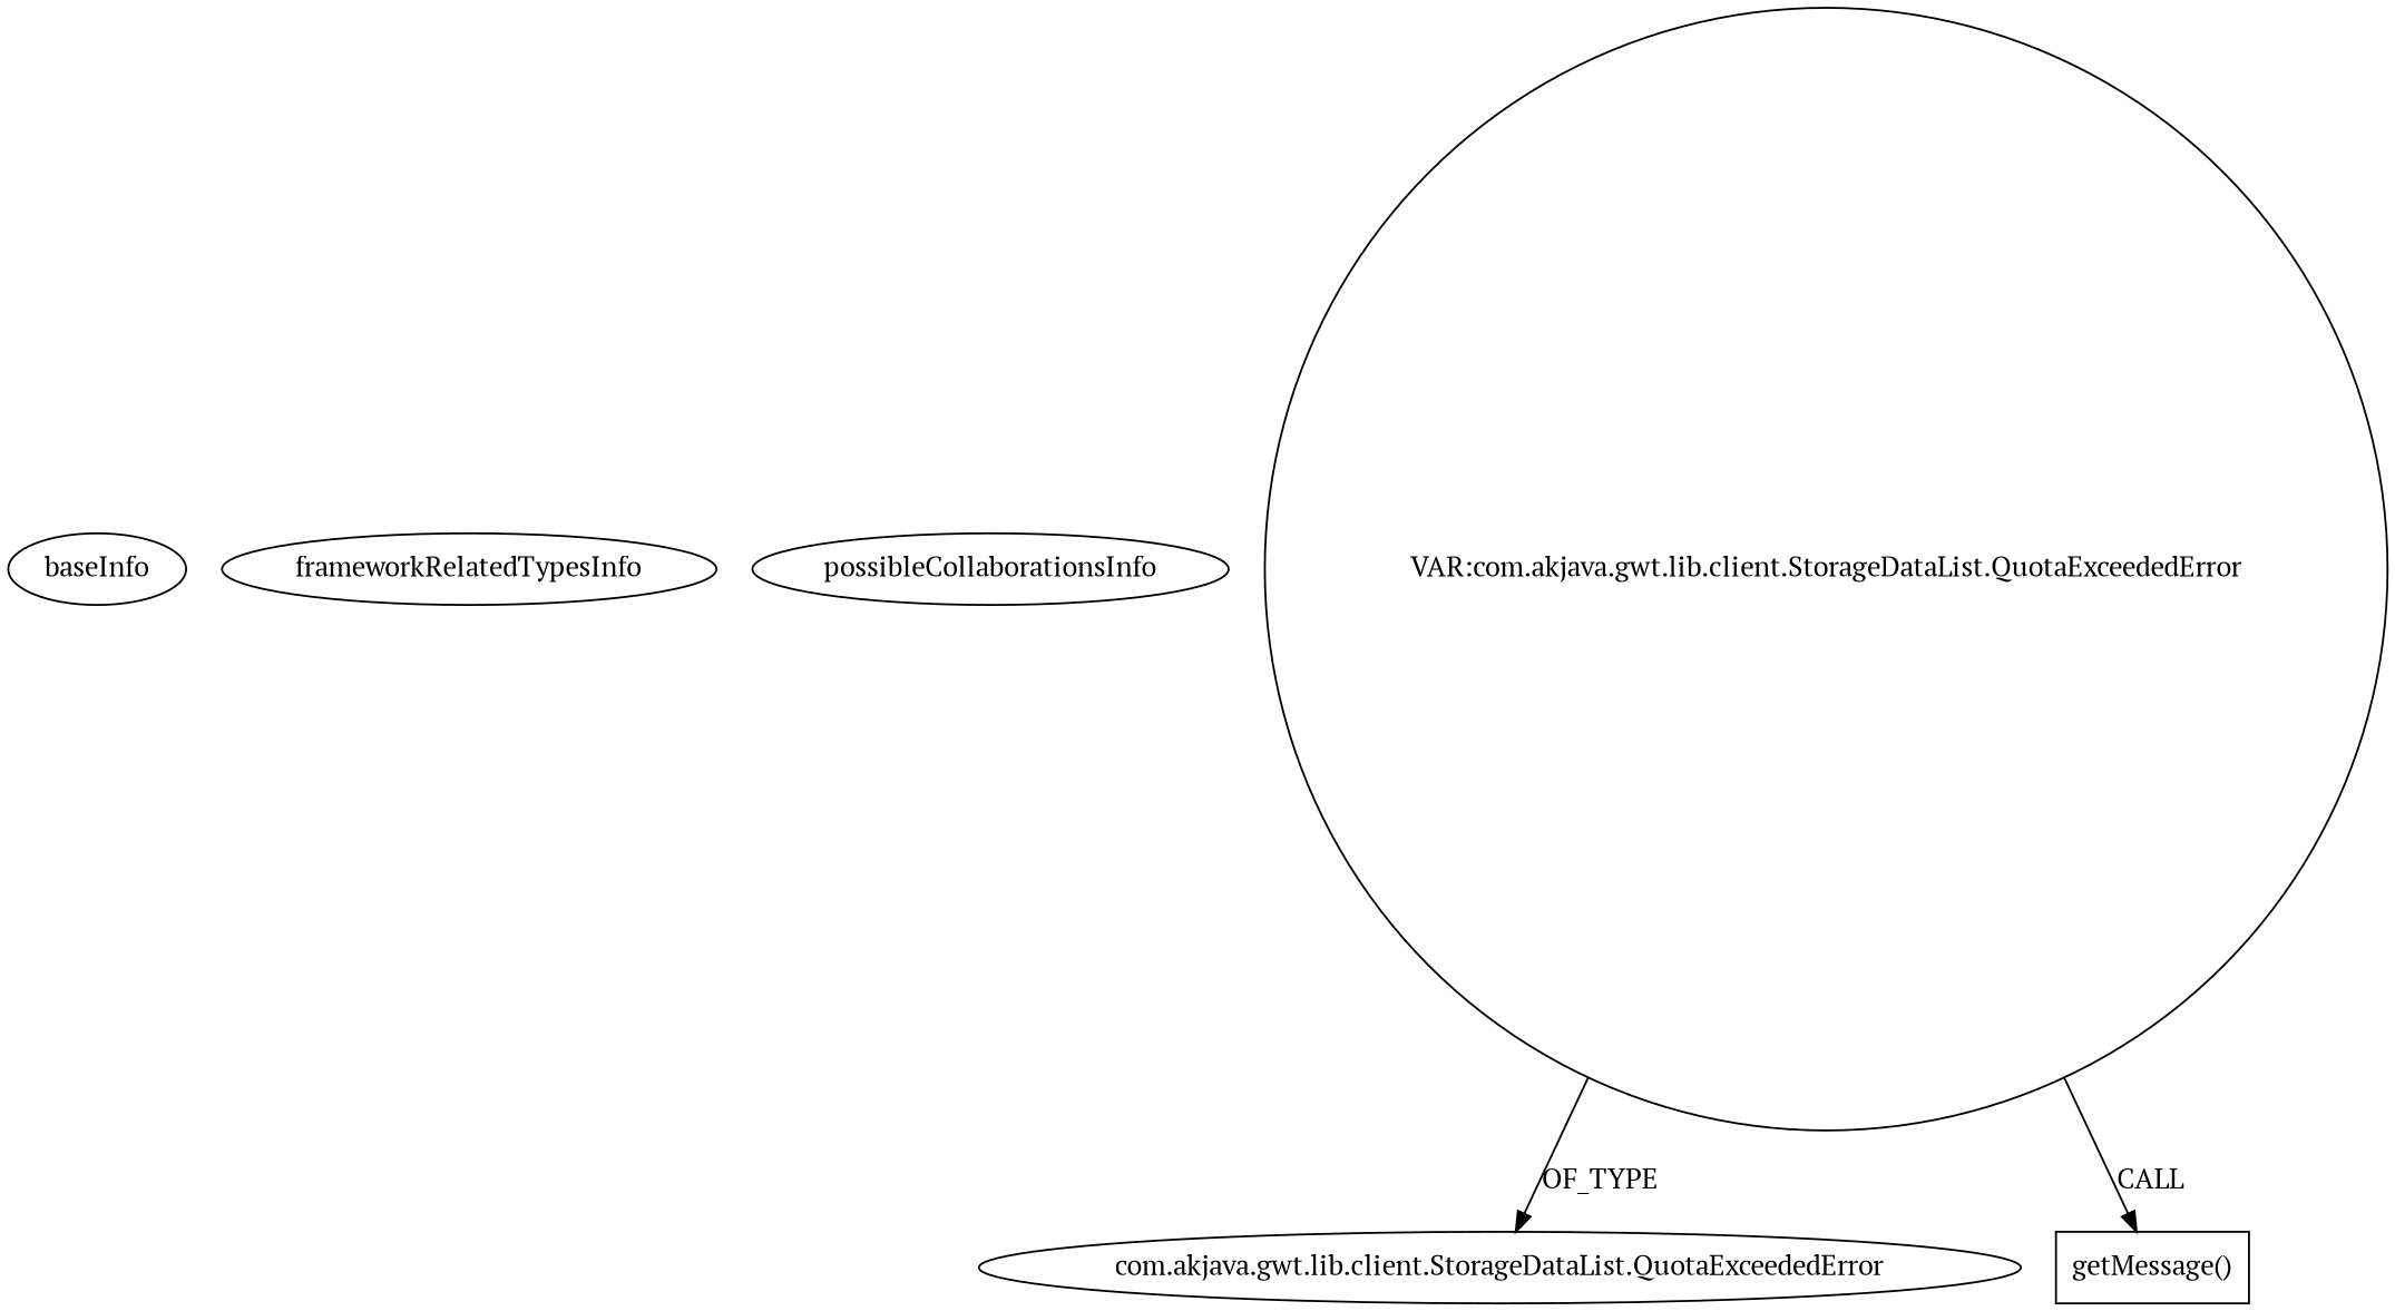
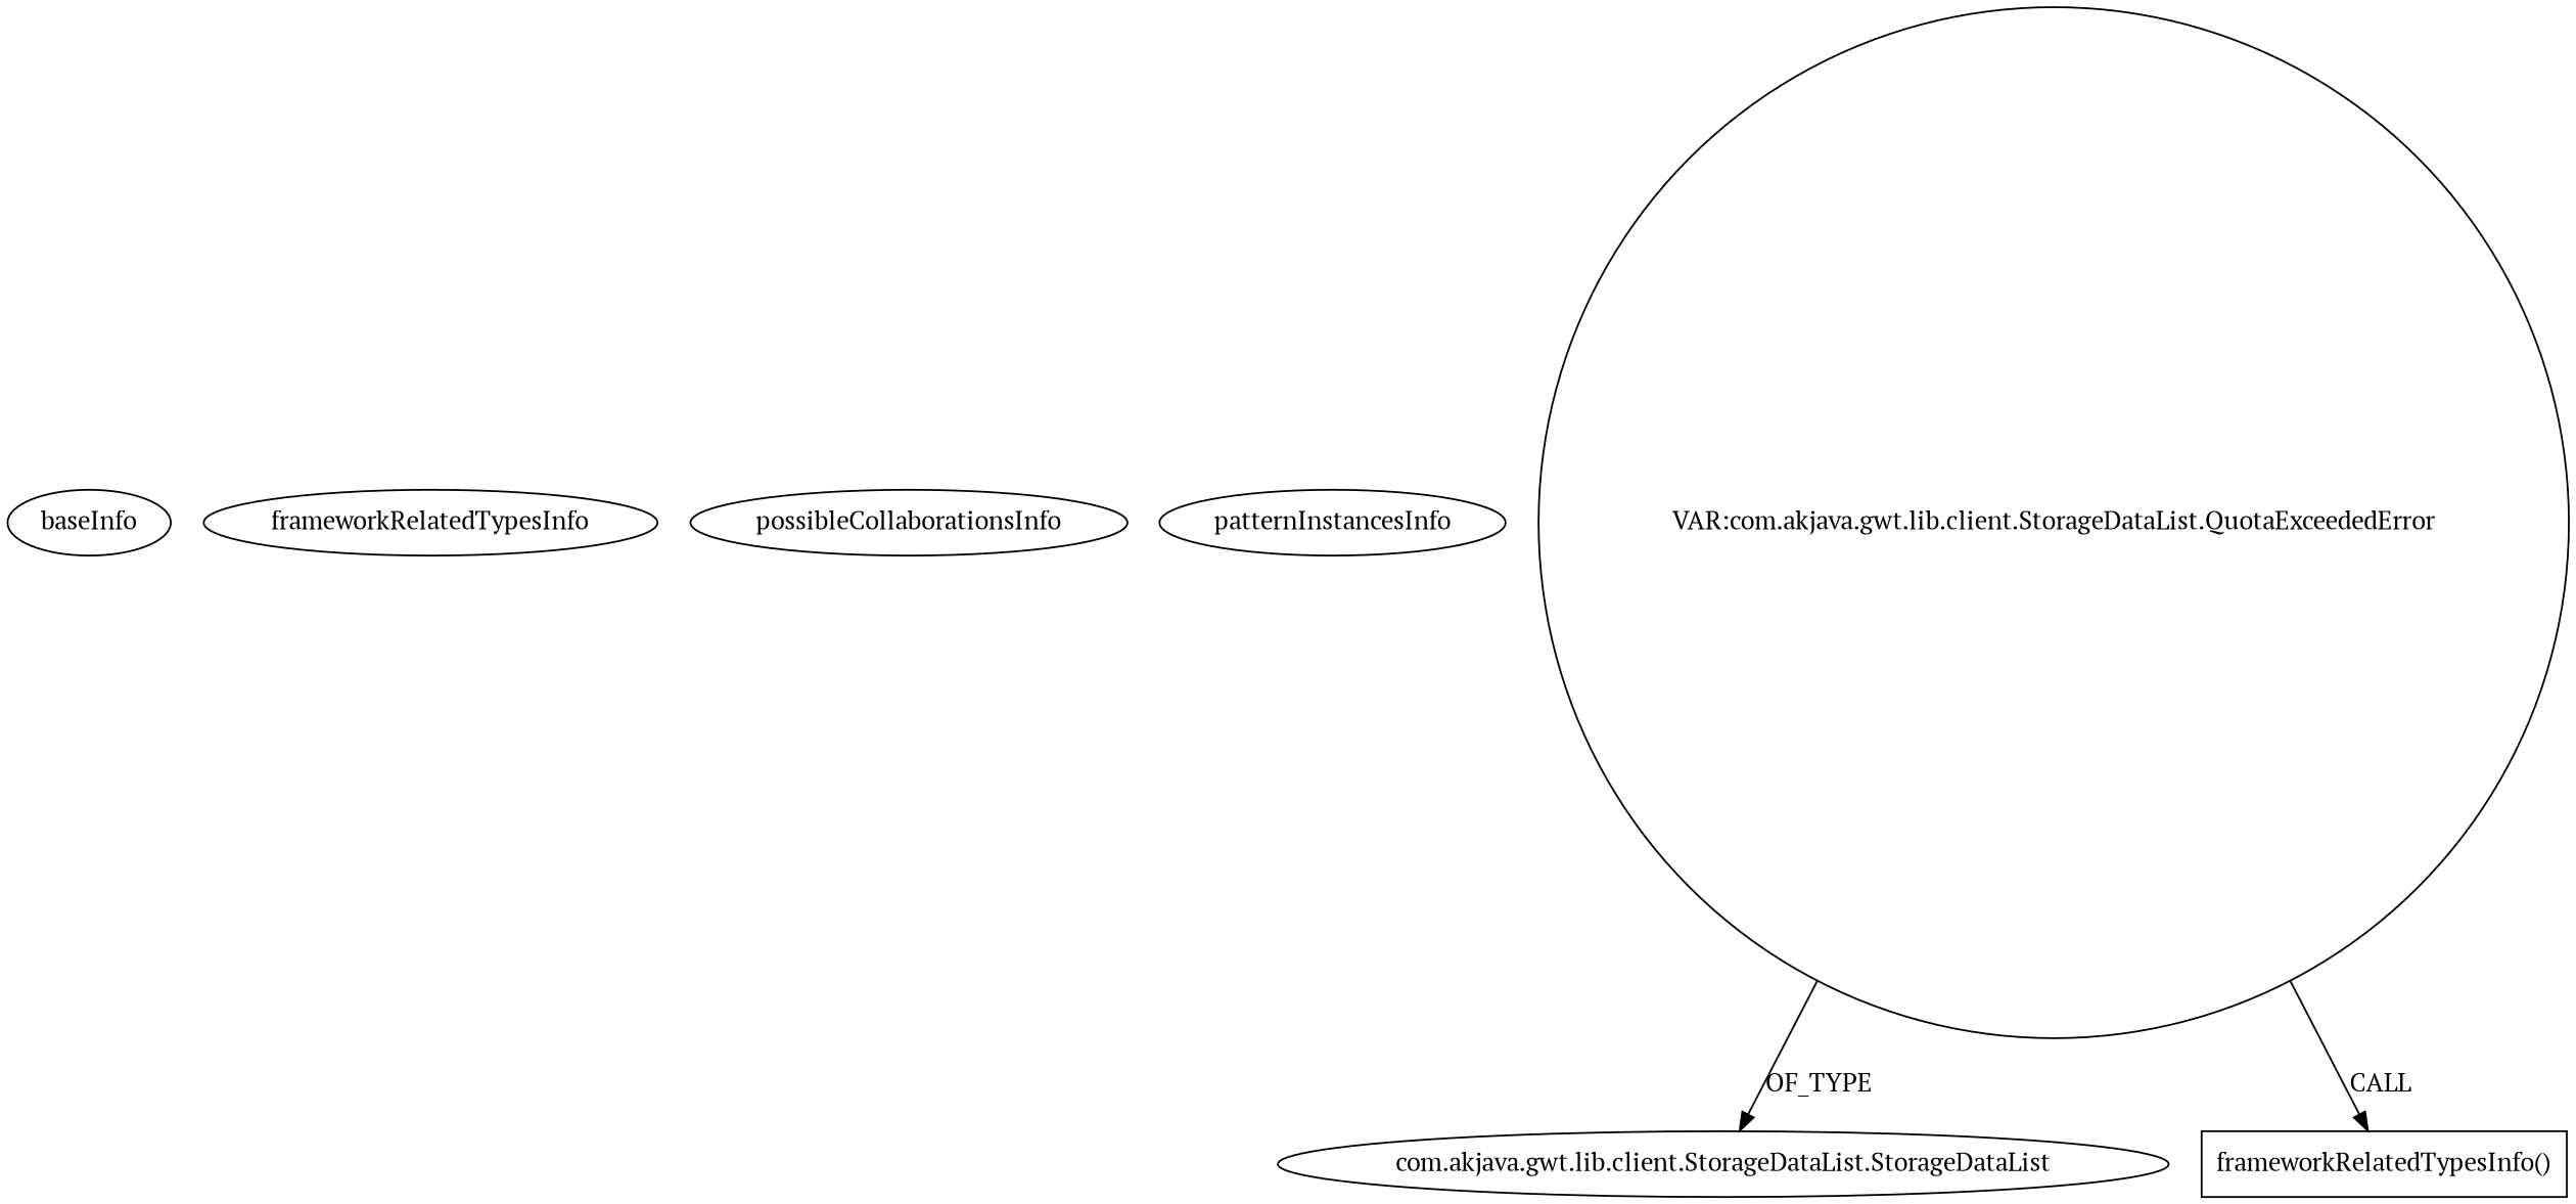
  digraph {
    fontname="PT Serif"
    node [fontname="PT Serif"]
    edge [fontname="PT Serif"]
    baseInfo [category=pattern graphId=2125 isAnonymous=false possibleRelation=false]
    frameworkRelatedTypesInfo
    possibleCollaborationsInfo
-   n5 [isFrameworkType=false label="com.akjava.gwt.lib.client.StorageDataList.QuotaExceededError" vertexType=FRAMEWORK_CLASS_TYPE]
+   patternInstancesInfo [0="akjava-GWT-Hangouts~/akjava-GWT-Hangouts/GWT-Hangouts-master/apps/easyoverlay/src/com/akjava/gwt/hangout/easyoverlay/client/EasyOverlay.java~EasyOverlay~492" 1="akjava-GWT-Hangouts~/akjava-GWT-Hangouts/GWT-Hangouts-master/apps/easyoverlay/src/com/akjava/gwt/hangout/easyoverlay/client/EasyOverlay.java~void onApiReady()~508"]
+   n5 [isFrameworkType=false label="com.akjava.gwt.lib.client.StorageDataList.StorageDataList" vertexType=FRAMEWORK_CLASS_TYPE]
    n6 [isFrameworkType=false label="VAR:com.akjava.gwt.lib.client.StorageDataList.QuotaExceededError" shape=circle vertexType=VARIABLE_EXPRESION]
-   n7 [isFrameworkType=false label="getMessage()" shape=box vertexType=INSIDE_CALL]
+   n7 [isFrameworkType=false label="frameworkRelatedTypesInfo()" shape=box vertexType=INSIDE_CALL]
    n6 -> n5 [label=OF_TYPE]
    n6 -> n7 [label=CALL]
  }
